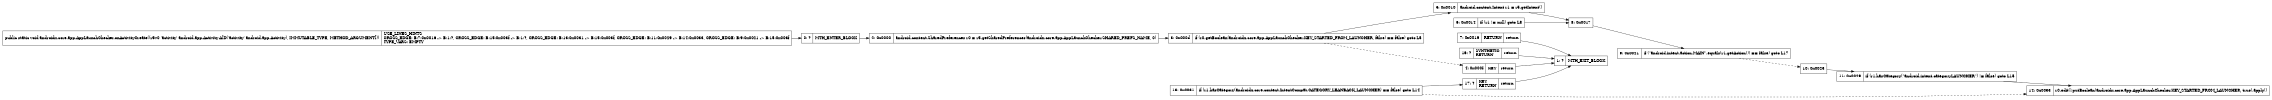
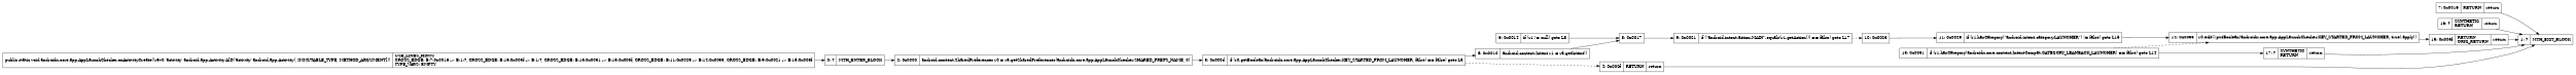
  digraph {
    rankdir=LR
    node [shape=record]
    n1 [label="{0\:\ ?|MTH_ENTER_BLOCK\l}"]
    n2 [label="{2\:\ 0x0000|android.content.SharedPreferences r0 = r5.getSharedPreferences(androidx.core.app.AppLaunchChecker.SHARED_PREFS_NAME, 0)\l}"]
    n3 [label="{3\:\ 0x000d|if (r0.getBoolean(androidx.core.app.AppLaunchChecker.KEY_STARTED_FROM_LAUNCHER, false) == false) goto L5\l}"]
-   n4 [label="{4\:\ 0x000f|KEY\l|return\l}"]
+   n4 [label="{4\:\ 0x000f|RETURN\l|return\l}"]
    n5 [label="{5\:\ 0x0010|android.content.Intent r1 = r5.getIntent()\l}"]
    n6 [label="{1\:\ ?|MTH_EXIT_BLOCK\l}"]
    n7 [label="{8\:\ 0x0017}"]
    n8 [label="{6\:\ 0x0014|if (r1 != null) goto L8\l}"]
    n9 [label="{7\:\ 0x0016|RETURN\l|return\l}"]
    n10 [label="{9\:\ 0x0021|if (\"android.intent.action.MAIN\".equals(r1.getAction()) == false) goto L17\l}"]
    n11 [label="{10\:\ 0x0023}"]
    n12 [label="{11\:\ 0x0029|if (r1.hasCategory(\"android.intent.category.LAUNCHER\") != false) goto L15\l}"]
    n13 [label="{16\:\ ?|SYNTHETIC\lRETURN\l|return\l}"]
    n14 [label="{14\:\ 0x0033|r0.edit().putBoolean(androidx.core.app.AppLaunchChecker.KEY_STARTED_FROM_LAUNCHER, true).apply()\l}"]
+   n15 [label="{15\:\ 0x003f|RETURN\lORIG_RETURN\l|return\l}"]
    n16 [label="{13\:\ 0x0031|if (r1.hasCategory(androidx.core.content.IntentCompat.CATEGORY_LEANBACK_LAUNCHER) == false) goto L14\l}"]
-   n17 [label="{17\:\ ?|KEY\lRETURN\l|return\l}"]
+   n17 [label="{17\:\ ?|SYNTHETIC\lRETURN\l|return\l}"]
    n18 [label="{public static void androidx.core.app.AppLaunchChecker.onActivityCreate((r5v0 'activity' android.app.Activity A[D('activity' android.app.Activity), IMMUTABLE_TYPE, METHOD_ARGUMENT]))  | USE_LINES_HINTS\lCROSS_EDGE: B:7:0x0016 \-\> B:1:?, CROSS_EDGE: B:15:0x003f \-\> B:1:?, CROSS_EDGE: B:13:0x0031 \-\> B:15:0x003f, CROSS_EDGE: B:11:0x0029 \-\> B:14:0x0033, CROSS_EDGE: B:9:0x0021 \-\> B:15:0x003f\lTYPE_VARS: EMPTY\l}"]
    n1 -> n2
    n2 -> n3
    n3 -> n4 [style=dashed]
    n3 -> n5
    n4 -> n6
    n5 -> n7
    n7 -> n10
    n8 -> n7
    n9 -> n6
    n10 -> n11 [style=dashed]
    n11 -> n12
    n12 -> n14
    n13 -> n6
+   n14 -> n15
+   n15 -> n6
    n16 -> n14 [style=dashed]
    n16 -> n17
    n17 -> n6
    n18 -> n1
  }
